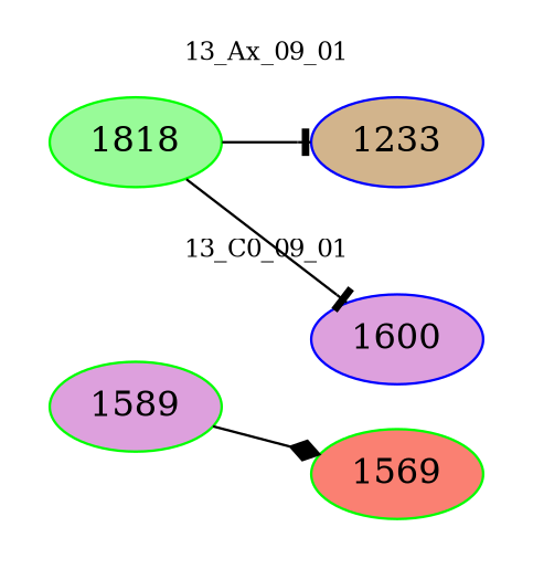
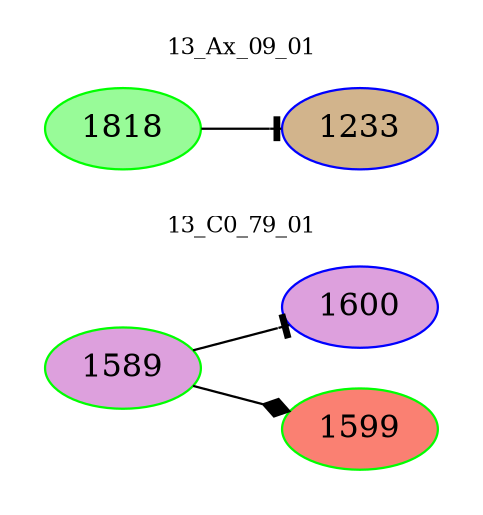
  digraph {
    rankdir=LR
    node [color=green fillcolor=plum style=filled]
    edge [arrowhead=tee color=black]
    n1 [fillcolor=palegreen label=1818]
    n2 [color=blue fillcolor=tan label=1233]
    n3 [label=1589]
-   n4 [fillcolor=salmon label=1569]
+   n4 [fillcolor=salmon label=1599]
    n5 [color=blue label=1600]
    subgraph cluster_1 {
      color=white
      fontsize=10
      label="13_Ax_09_01"
      n1
      n2
    }
    subgraph cluster_2 {
      color=white
      fontsize=10
-     label="13_C0_09_01"
+     label="13_C0_79_01"
      n3
      n4
      n5
    }
    n1 -> n2
    n3 -> n4 [arrowhead=diamond]
-   n1 -> n5
+   n3 -> n5
  }
